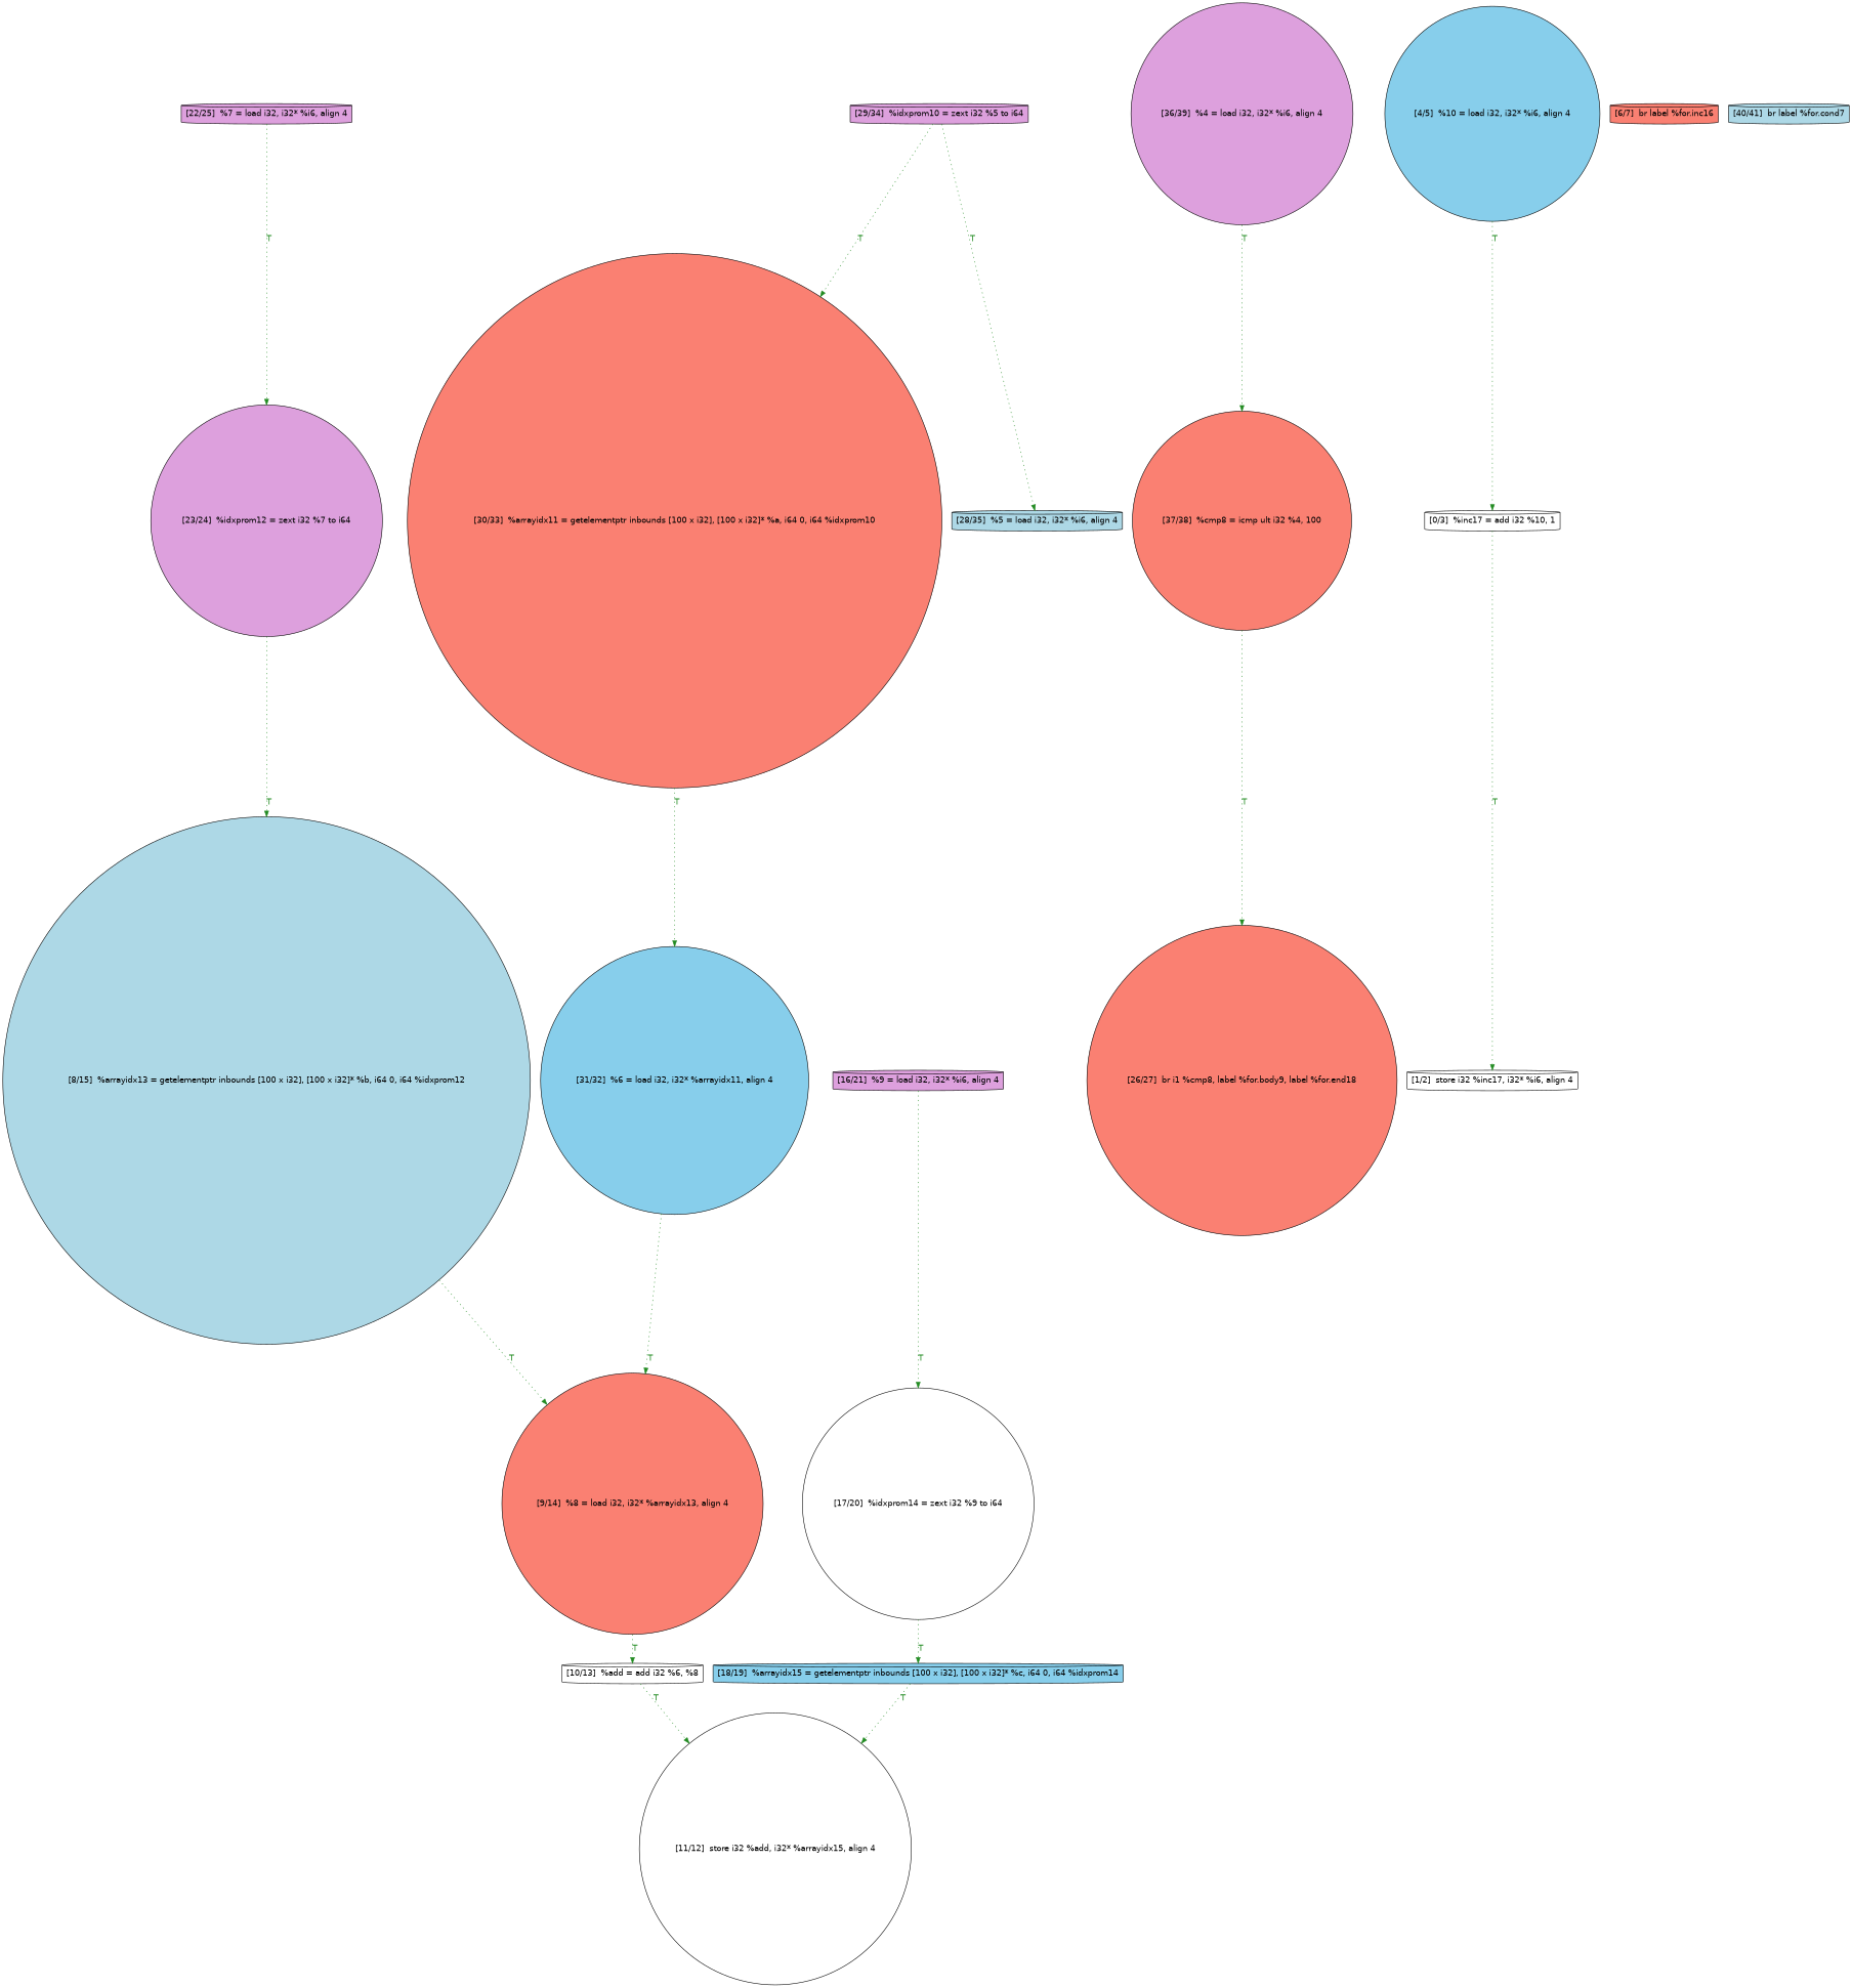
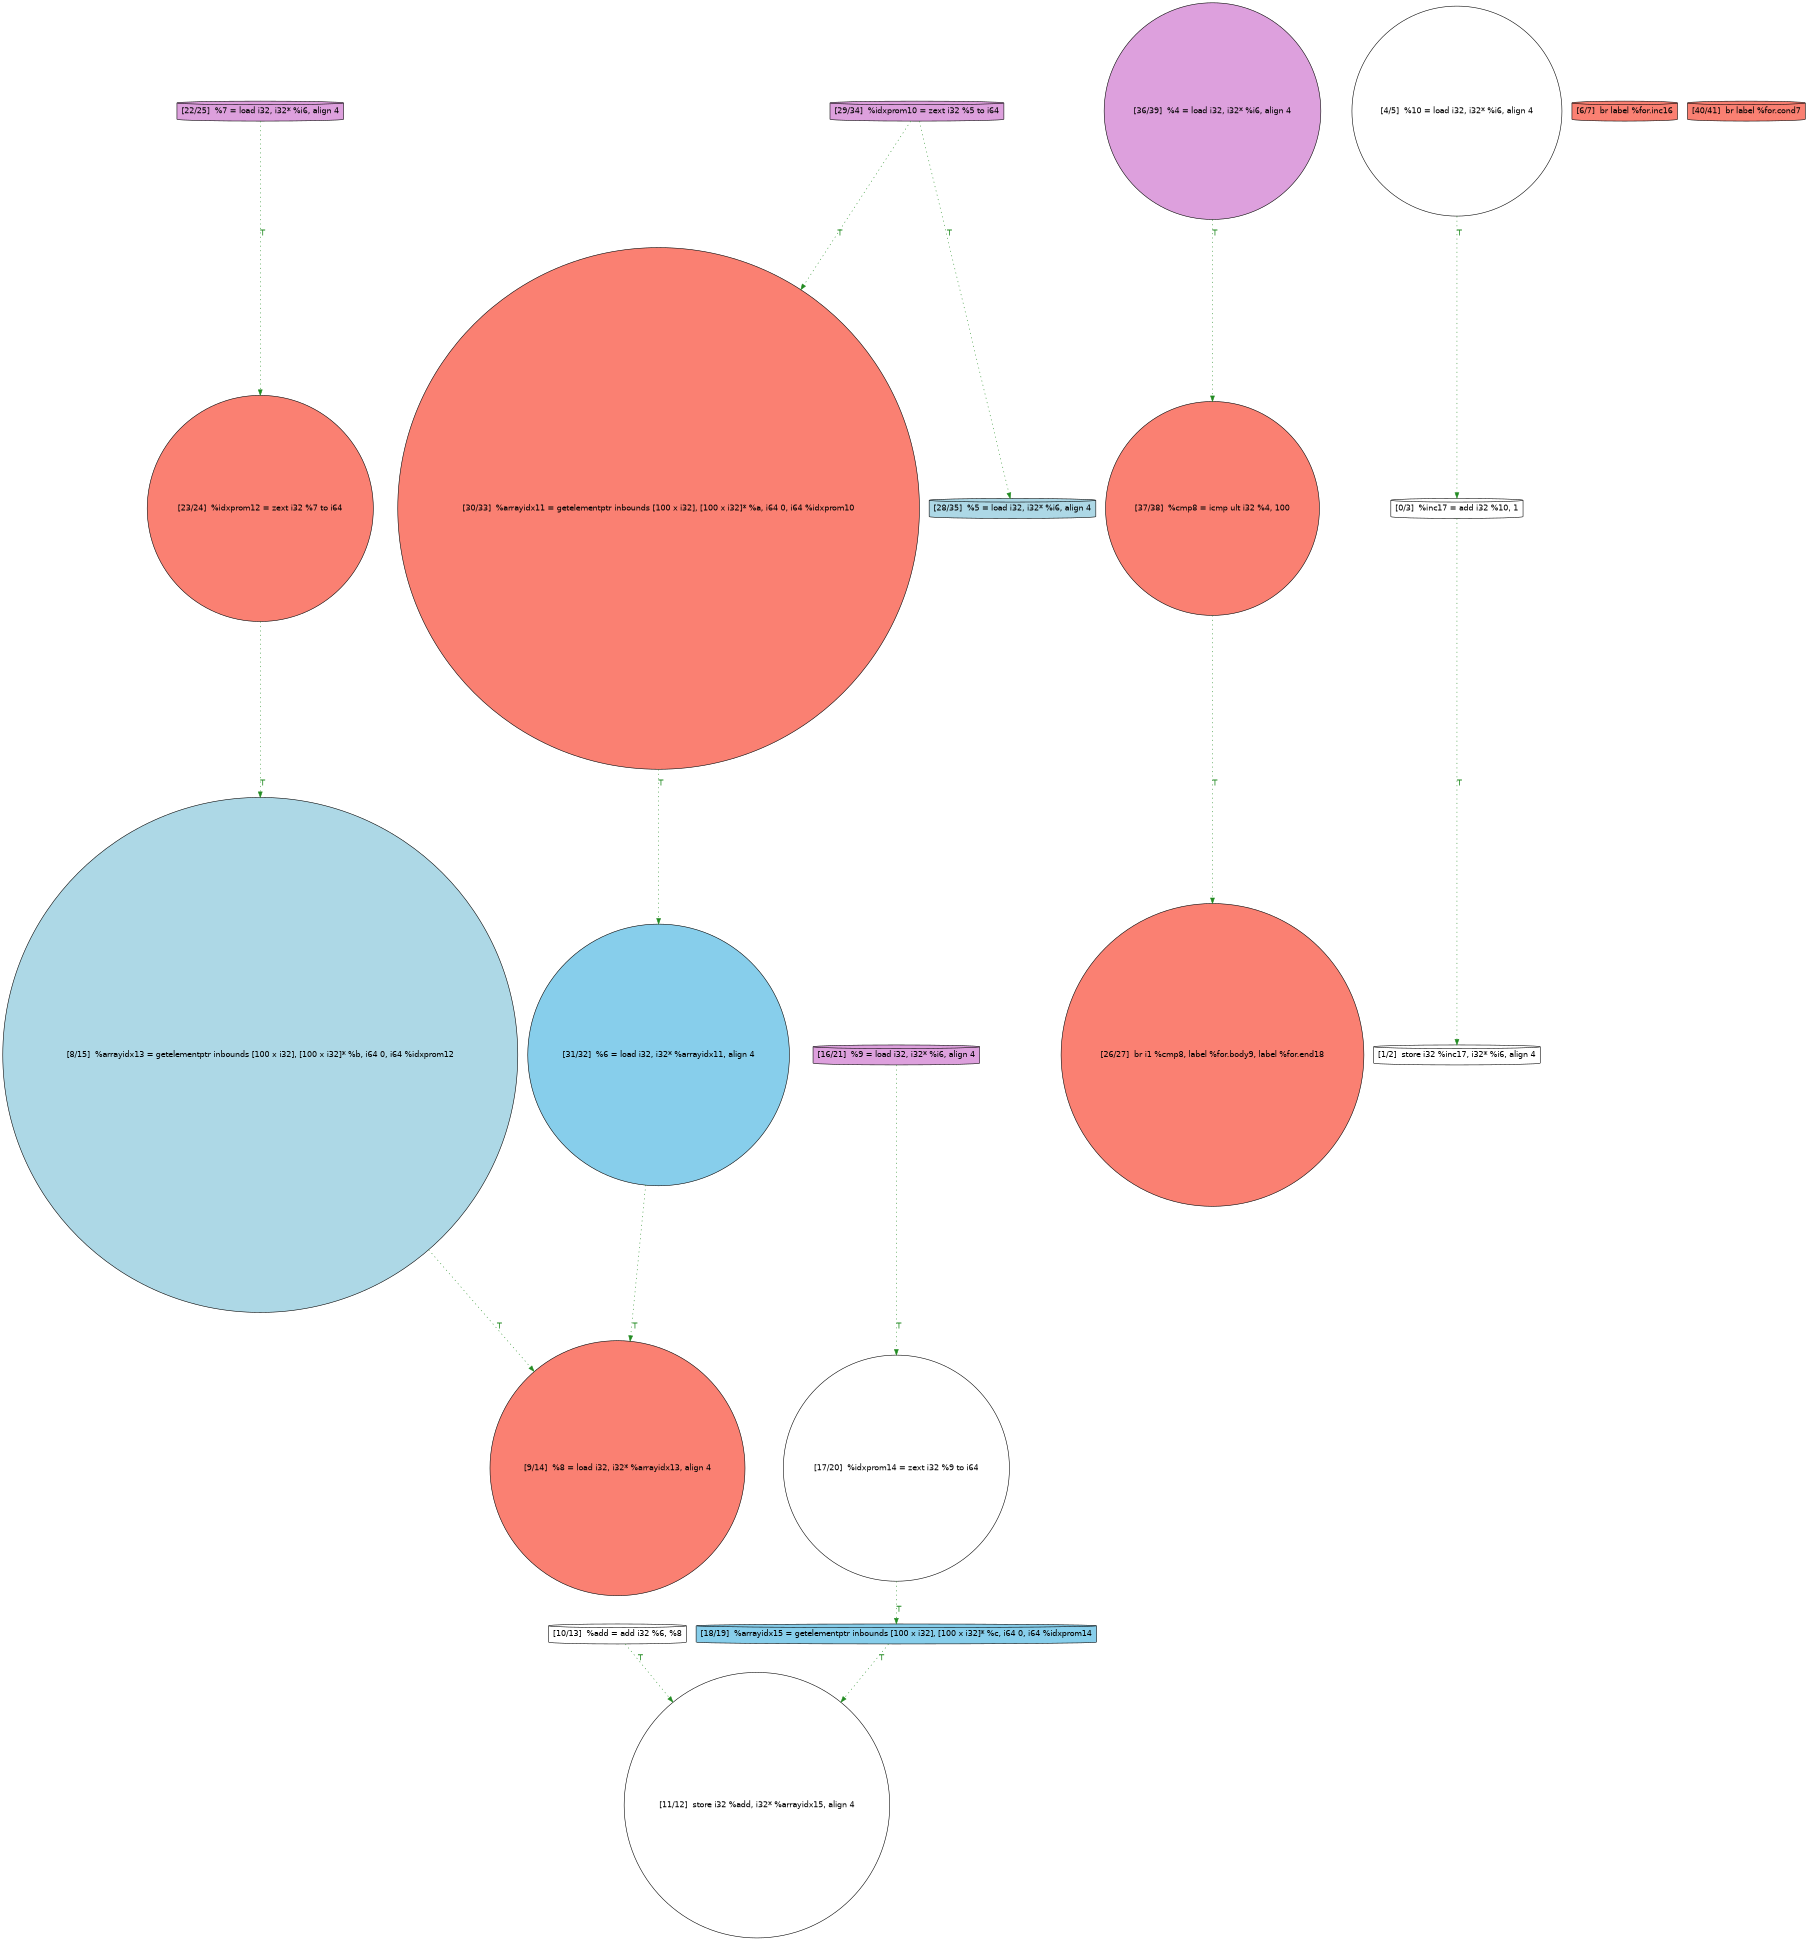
  digraph {
    fontname="DejaVu Sans"
    node [fillcolor=salmon fontname="DejaVu Sans" shape=circle style=filled]
    edge [color=forestgreen fontcolor=forestgreen fontname="DejaVu Sans" style=dotted]
    n1 [fillcolor=plum label="[22/25]  %7 = load i32, i32* %i6, align 4" shape=cylinder]
-   n2 [fillcolor=plum label="[23/24]  %idxprom12 = zext i32 %7 to i64"]
+   n2 [label="[23/24]  %idxprom12 = zext i32 %7 to i64"]
    n3 [fillcolor=lightblue label="[8/15]  %arrayidx13 = getelementptr inbounds [100 x i32], [100 x i32]* %b, i64 0, i64 %idxprom12"]
    n4 [label="[26/27]  br i1 %cmp8, label %for.body9, label %for.end18"]
    n5 [fillcolor=lightblue label="[28/35]  %5 = load i32, i32* %i6, align 4" shape=cylinder]
    n6 [fillcolor=plum label="[29/34]  %idxprom10 = zext i32 %5 to i64" shape=cylinder]
    n7 [label="[30/33]  %arrayidx11 = getelementptr inbounds [100 x i32], [100 x i32]* %a, i64 0, i64 %idxprom10"]
    n8 [fillcolor=white label="[1/2]  store i32 %inc17, i32* %i6, align 4" shape=cylinder]
    n9 [fillcolor=skyblue label="[31/32]  %6 = load i32, i32* %arrayidx11, align 4"]
    n10 [label="[9/14]  %8 = load i32, i32* %arrayidx13, align 4"]
    n11 [label="[6/7]  br label %for.inc16" shape=cylinder]
    n12 [fillcolor=plum label="[16/21]  %9 = load i32, i32* %i6, align 4" shape=cylinder]
    n13 [fillcolor=white label="[17/20]  %idxprom14 = zext i32 %9 to i64"]
    n14 [fillcolor=skyblue label="[18/19]  %arrayidx15 = getelementptr inbounds [100 x i32], [100 x i32]* %c, i64 0, i64 %idxprom14" shape=cylinder]
    n15 [fillcolor=white label="[11/12]  store i32 %add, i32* %arrayidx15, align 4"]
    n16 [fillcolor=white label="[10/13]  %add = add i32 %6, %8" shape=cylinder]
    n17 [fillcolor=white label="[0/3]  %inc17 = add i32 %10, 1" shape=cylinder]
-   n18 [fillcolor=skyblue label="[4/5]  %10 = load i32, i32* %i6, align 4"]
-   n19 [fillcolor=lightblue label="[40/41]  br label %for.cond7" shape=cylinder]
+   n18 [fillcolor=white label="[4/5]  %10 = load i32, i32* %i6, align 4"]
+   n19 [label="[40/41]  br label %for.cond7" shape=cylinder]
    n20 [label="[37/38]  %cmp8 = icmp ult i32 %4, 100"]
    n21 [fillcolor=plum label="[36/39]  %4 = load i32, i32* %i6, align 4"]
    n1 -> n2 [label=T]
    n2 -> n3 [label=T]
    n3 -> n10 [label=T]
    n6 -> n5 [label=T]
    n6 -> n7 [label=T]
    n7 -> n9 [label=T]
    n9 -> n10 [label=T]
-   n10 -> n16 [label=T]
    n12 -> n13 [label=T]
    n13 -> n14 [label=T]
    n14 -> n15 [label=T]
    n16 -> n15 [label=T]
    n17 -> n8 [label=T]
    n18 -> n17 [label=T]
    n20 -> n4 [label=T]
    n21 -> n20 [label=T]
  }
